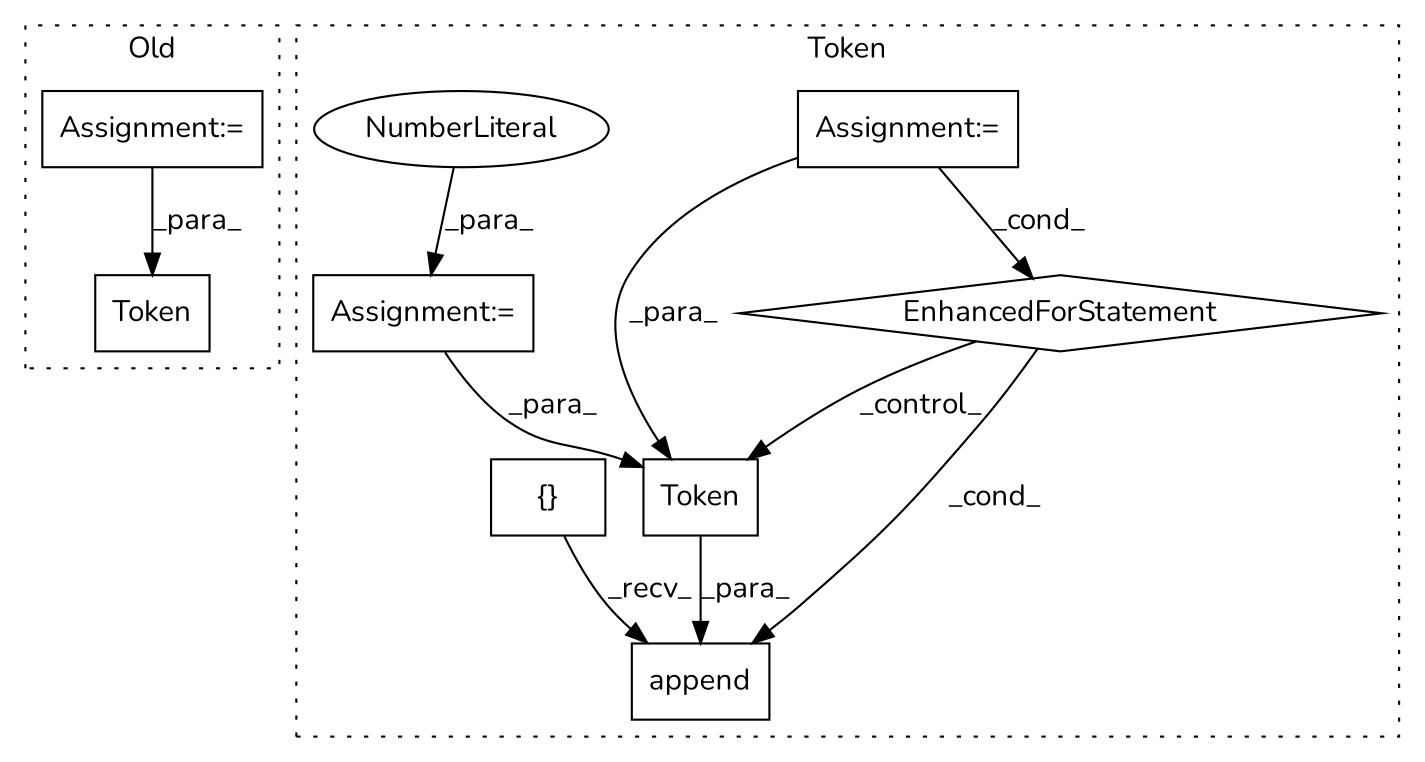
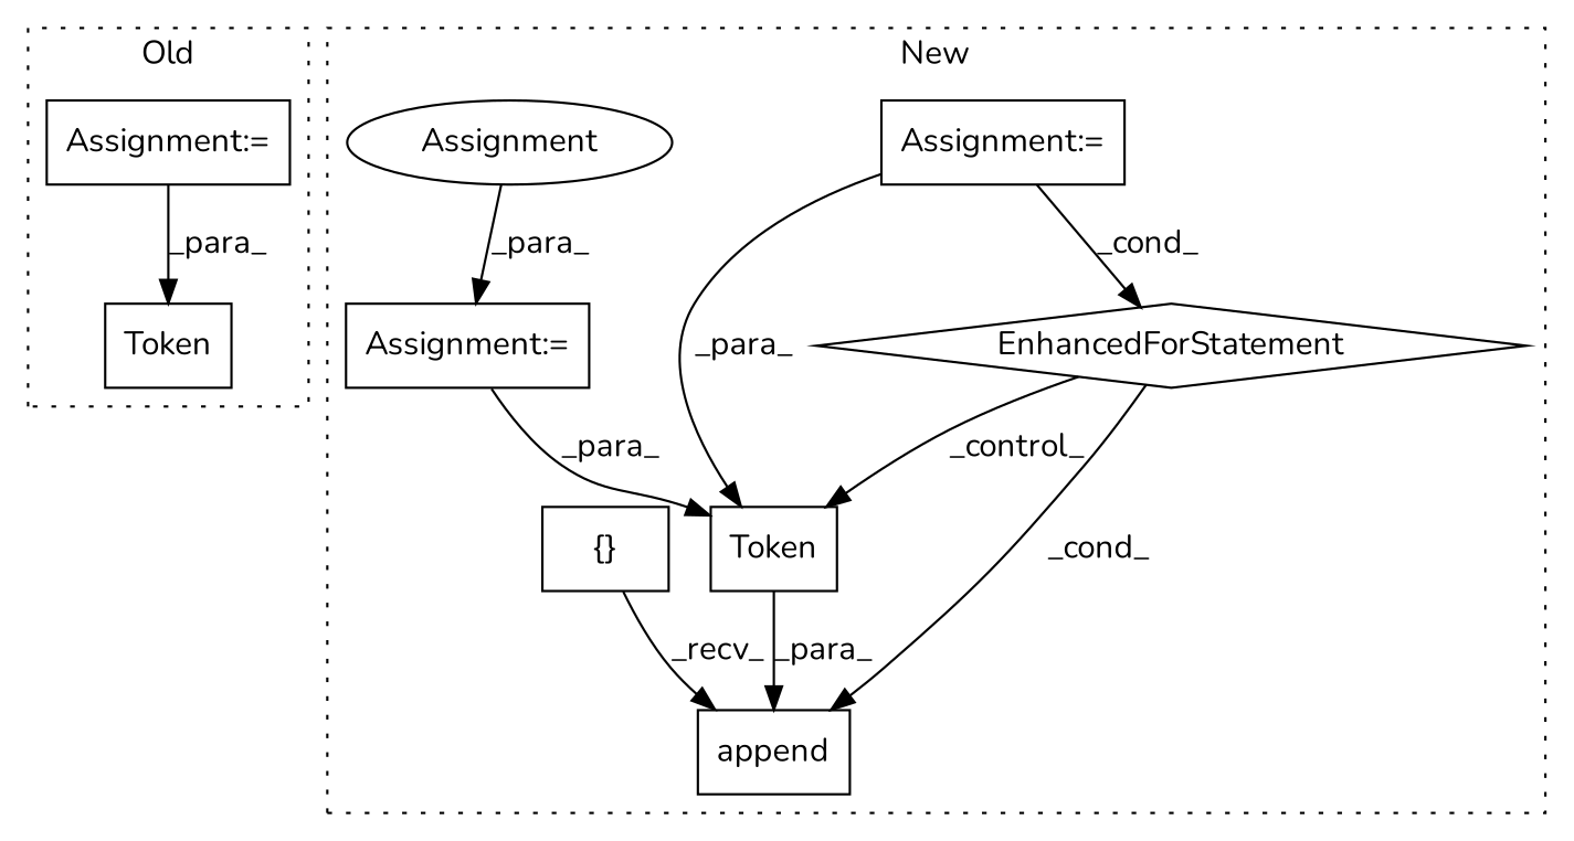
  digraph {
    fontname=Nunito
    node [a=32 fontname=Nunito l=1 s="12443,12526" shape=box]
    edge [fontname=Nunito]
    n1 [l="6,1" label=Token s="12054,12126"]
    n2 [a=7 label="Assignment:=" s=11941]
    n3 [a=70 l="53,2" label=EnhancedForStatement shape=diamond]
    n4 [l="6,1" label=Token s="12554,12618"]
    n5 [a=7 l="53,2" label="Assignment:="]
    n6 [a=7 label="Assignment:=" s=12373]
-   n7 [a=34 label=NumberLiteral s=12374 shape=ellipse]
+   n7 [a=34 label=Assignment s=12374 shape=ellipse]
    n8 [l="7,1" label=append s="12646,12670"]
    n9 [a=4 l=2 label="{}" s=12435]
    subgraph cluster_1 {
      label=Old
      style=dotted
      n1
      n2
    }
    subgraph cluster_2 {
-     label=Token
+     label=New
      style=dotted
      n3
      n4
      n5
      n6
      n7
      n8
      n9
    }
    n2 -> n1 [label=_para_]
    n3 -> n4 [label=_control_]
    n3 -> n8 [label=_cond_]
    n4 -> n8 [label=_para_]
    n5 -> n3 [label=_cond_]
    n5 -> n4 [label=_para_]
    n6 -> n4 [label=_para_]
    n7 -> n6 [label=_para_]
    n9 -> n8 [label=_recv_]
  }
